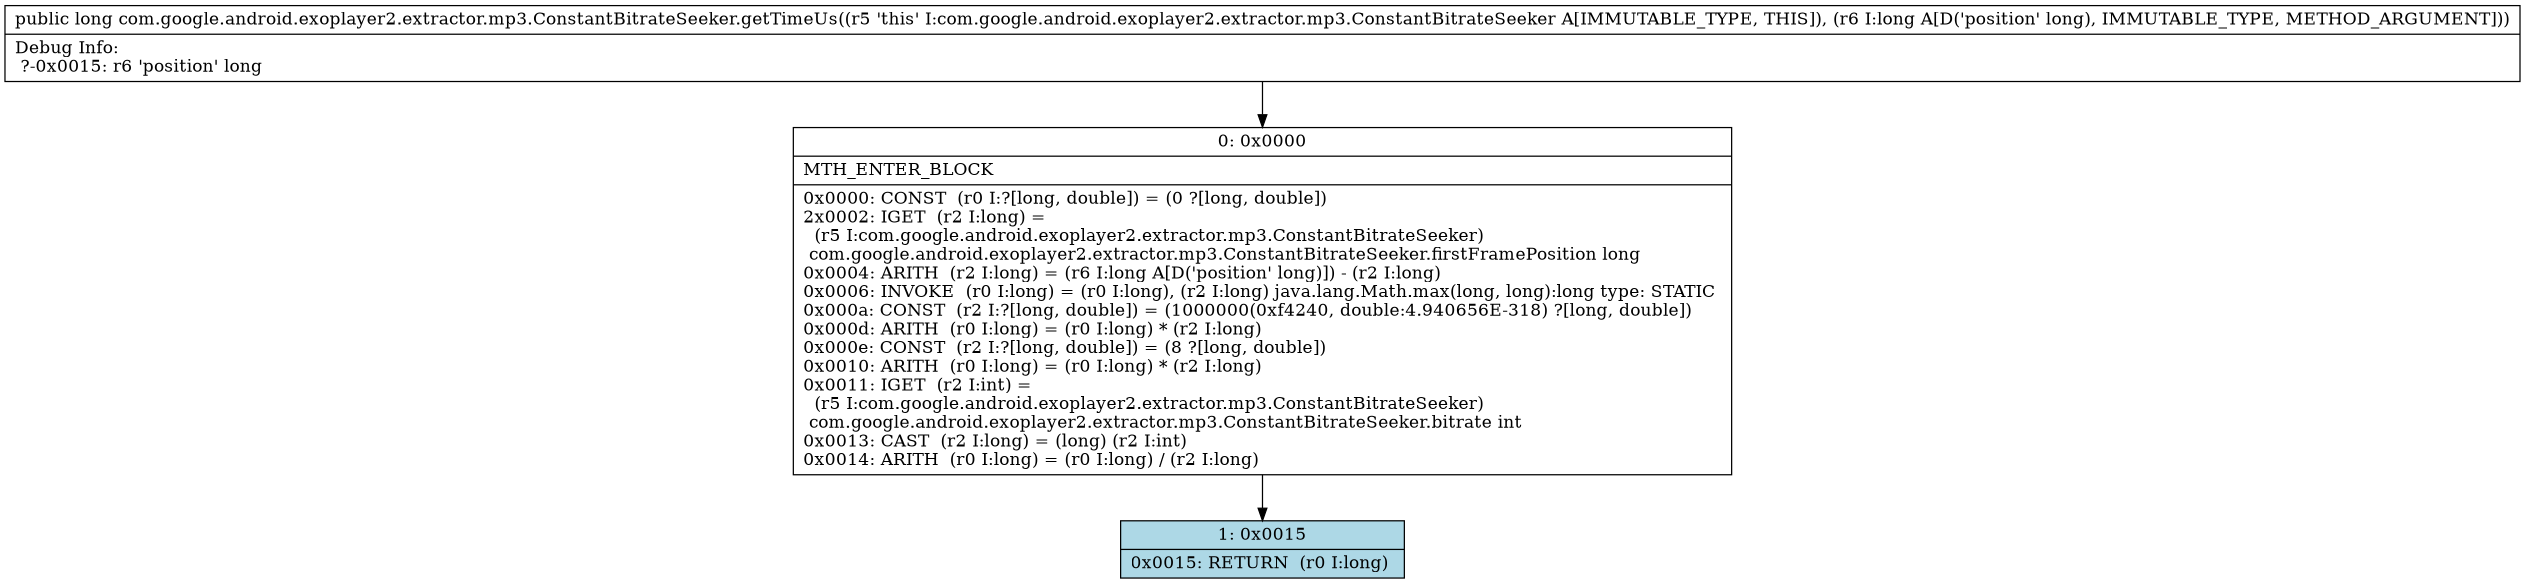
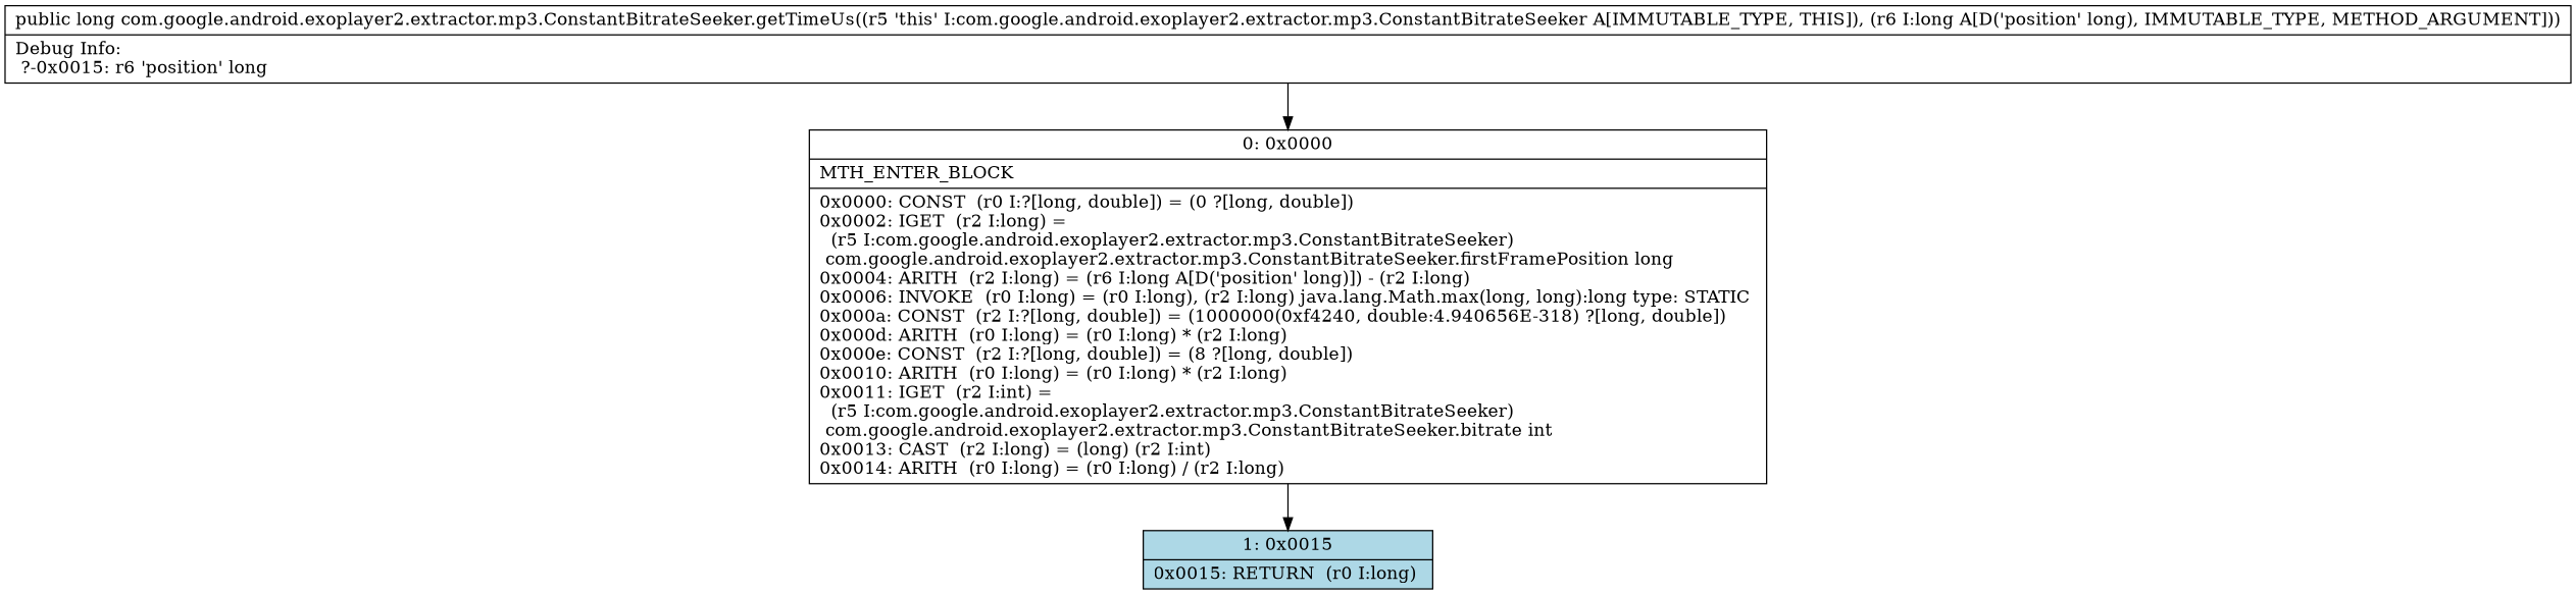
  digraph {
    node [shape=record style=filled fillcolor=white]
-   n1 [label="{0\:\ 0x0000|MTH_ENTER_BLOCK\l|0x0000: CONST  (r0 I:?[long, double]) = (0 ?[long, double]) \l2x0002: IGET  (r2 I:long) = \l  (r5 I:com.google.android.exoplayer2.extractor.mp3.ConstantBitrateSeeker)\l com.google.android.exoplayer2.extractor.mp3.ConstantBitrateSeeker.firstFramePosition long \l0x0004: ARITH  (r2 I:long) = (r6 I:long A[D('position' long)]) \- (r2 I:long) \l0x0006: INVOKE  (r0 I:long) = (r0 I:long), (r2 I:long) java.lang.Math.max(long, long):long type: STATIC \l0x000a: CONST  (r2 I:?[long, double]) = (1000000(0xf4240, double:4.940656E\-318) ?[long, double]) \l0x000d: ARITH  (r0 I:long) = (r0 I:long) * (r2 I:long) \l0x000e: CONST  (r2 I:?[long, double]) = (8 ?[long, double]) \l0x0010: ARITH  (r0 I:long) = (r0 I:long) * (r2 I:long) \l0x0011: IGET  (r2 I:int) = \l  (r5 I:com.google.android.exoplayer2.extractor.mp3.ConstantBitrateSeeker)\l com.google.android.exoplayer2.extractor.mp3.ConstantBitrateSeeker.bitrate int \l0x0013: CAST  (r2 I:long) = (long) (r2 I:int) \l0x0014: ARITH  (r0 I:long) = (r0 I:long) \/ (r2 I:long) \l}"]
+   n1 [label="{0\:\ 0x0000|MTH_ENTER_BLOCK\l|0x0000: CONST  (r0 I:?[long, double]) = (0 ?[long, double]) \l0x0002: IGET  (r2 I:long) = \l  (r5 I:com.google.android.exoplayer2.extractor.mp3.ConstantBitrateSeeker)\l com.google.android.exoplayer2.extractor.mp3.ConstantBitrateSeeker.firstFramePosition long \l0x0004: ARITH  (r2 I:long) = (r6 I:long A[D('position' long)]) \- (r2 I:long) \l0x0006: INVOKE  (r0 I:long) = (r0 I:long), (r2 I:long) java.lang.Math.max(long, long):long type: STATIC \l0x000a: CONST  (r2 I:?[long, double]) = (1000000(0xf4240, double:4.940656E\-318) ?[long, double]) \l0x000d: ARITH  (r0 I:long) = (r0 I:long) * (r2 I:long) \l0x000e: CONST  (r2 I:?[long, double]) = (8 ?[long, double]) \l0x0010: ARITH  (r0 I:long) = (r0 I:long) * (r2 I:long) \l0x0011: IGET  (r2 I:int) = \l  (r5 I:com.google.android.exoplayer2.extractor.mp3.ConstantBitrateSeeker)\l com.google.android.exoplayer2.extractor.mp3.ConstantBitrateSeeker.bitrate int \l0x0013: CAST  (r2 I:long) = (long) (r2 I:int) \l0x0014: ARITH  (r0 I:long) = (r0 I:long) \/ (r2 I:long) \l}"]
    n2 [label="{1\:\ 0x0015|0x0015: RETURN  (r0 I:long) \l}" fillcolor=lightblue]
    n3 [label="{public long com.google.android.exoplayer2.extractor.mp3.ConstantBitrateSeeker.getTimeUs((r5 'this' I:com.google.android.exoplayer2.extractor.mp3.ConstantBitrateSeeker A[IMMUTABLE_TYPE, THIS]), (r6 I:long A[D('position' long), IMMUTABLE_TYPE, METHOD_ARGUMENT]))  | Debug Info:\l  ?\-0x0015: r6 'position' long\l}"]
    n1 -> n2
    n3 -> n1
  }
